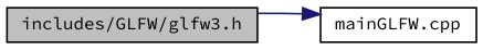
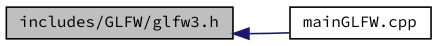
  digraph {
    rankdir=LR
    fontname="Source Code Pro"
    node [color=black fontname="Source Code Pro" fontsize=10 shape=record style=filled]
    n1 [fillcolor=grey75 fontcolor=black height=0.2 label="includes/GLFW/glfw3.h" width=0.4]
    n2 [fillcolor=white height=0.2 label="mainGLFW.cpp" width=0.4]
-   n2 -> n1 [color=midnightblue dir=back fontname="Source Code Pro" fontsize=10 labelfontname=Helvetica labelfontsize=10 style=solid]
+   n1 -> n2 [color=midnightblue dir=back fontname="Source Code Pro" fontsize=10 labelfontname=Helvetica labelfontsize=10 style=solid]
  }
